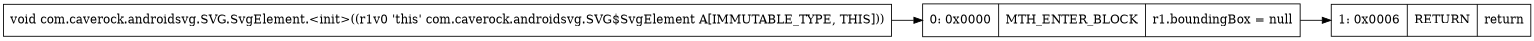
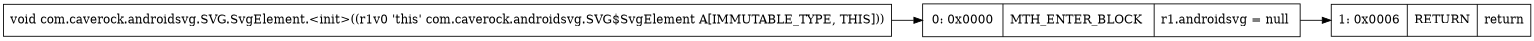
  digraph {
    rankdir=LR
    node [shape=record]
-   n1 [label="{0\:\ 0x0000|MTH_ENTER_BLOCK\l|r1.boundingBox = null\l}"]
+   n1 [label="{0\:\ 0x0000|MTH_ENTER_BLOCK\l|r1.androidsvg = null\l}"]
    n2 [label="{1\:\ 0x0006|RETURN\l|return\l}"]
    n3 [label="{void com.caverock.androidsvg.SVG.SvgElement.\<init\>((r1v0 'this' com.caverock.androidsvg.SVG$SvgElement A[IMMUTABLE_TYPE, THIS])) }"]
    n1 -> n2
    n3 -> n1
  }
